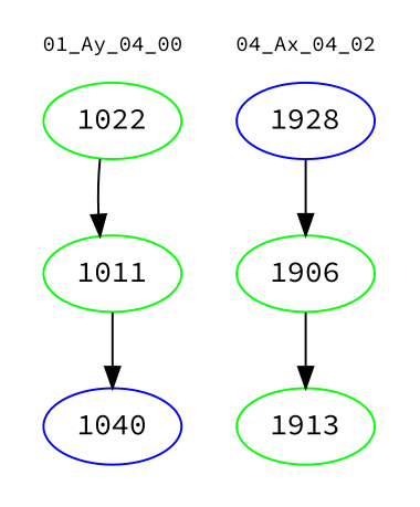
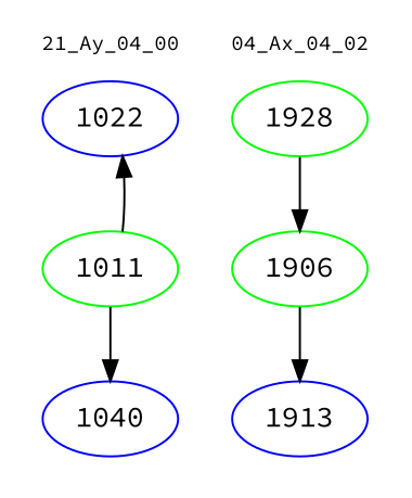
  digraph {
    fontname="Source Code Pro"
    node [color=green fontname="Source Code Pro"]
    edge [color=black fontname="Source Code Pro"]
-   n1 [label=1022]
+   n1 [color=blue label=1022]
    n2 [label=1011]
    n3 [color=blue label=1040]
-   n4 [color=blue label=1928]
+   n4 [label=1928]
    n5 [label=1906]
-   n6 [label=1913]
+   n6 [color=blue label=1913]
    subgraph cluster_1 {
      color=white
      fontsize=10
-     label="01_Ay_04_00"
+     label="21_Ay_04_00"
      n1
      n2
      n3
    }
    subgraph cluster_2 {
      color=white
      fontsize=10
      label="04_Ax_04_02"
      n4
      n5
      n6
    }
-   n1 -> n2
+   n2 -> n1
    n2 -> n3
    n4 -> n5
    n5 -> n6
  }
